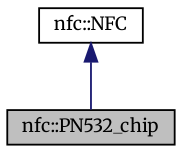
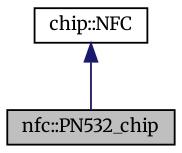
  digraph {
    fontname=Merriweather
    node [color=black fontname=Merriweather fontsize=10 shape=record style=filled]
    n1 [fillcolor=grey75 fontcolor=black height=0.2 label="nfc::PN532_chip" width=0.4]
-   n2 [fillcolor=white height=0.2 label="nfc::NFC" width=0.4]
+   n2 [fillcolor=white height=0.2 label="chip::NFC" width=0.4]
    n2 -> n1 [color=midnightblue dir=back fontname=Merriweather fontsize=10 labelfontname=Helvetica labelfontsize=10 style=solid]
  }
